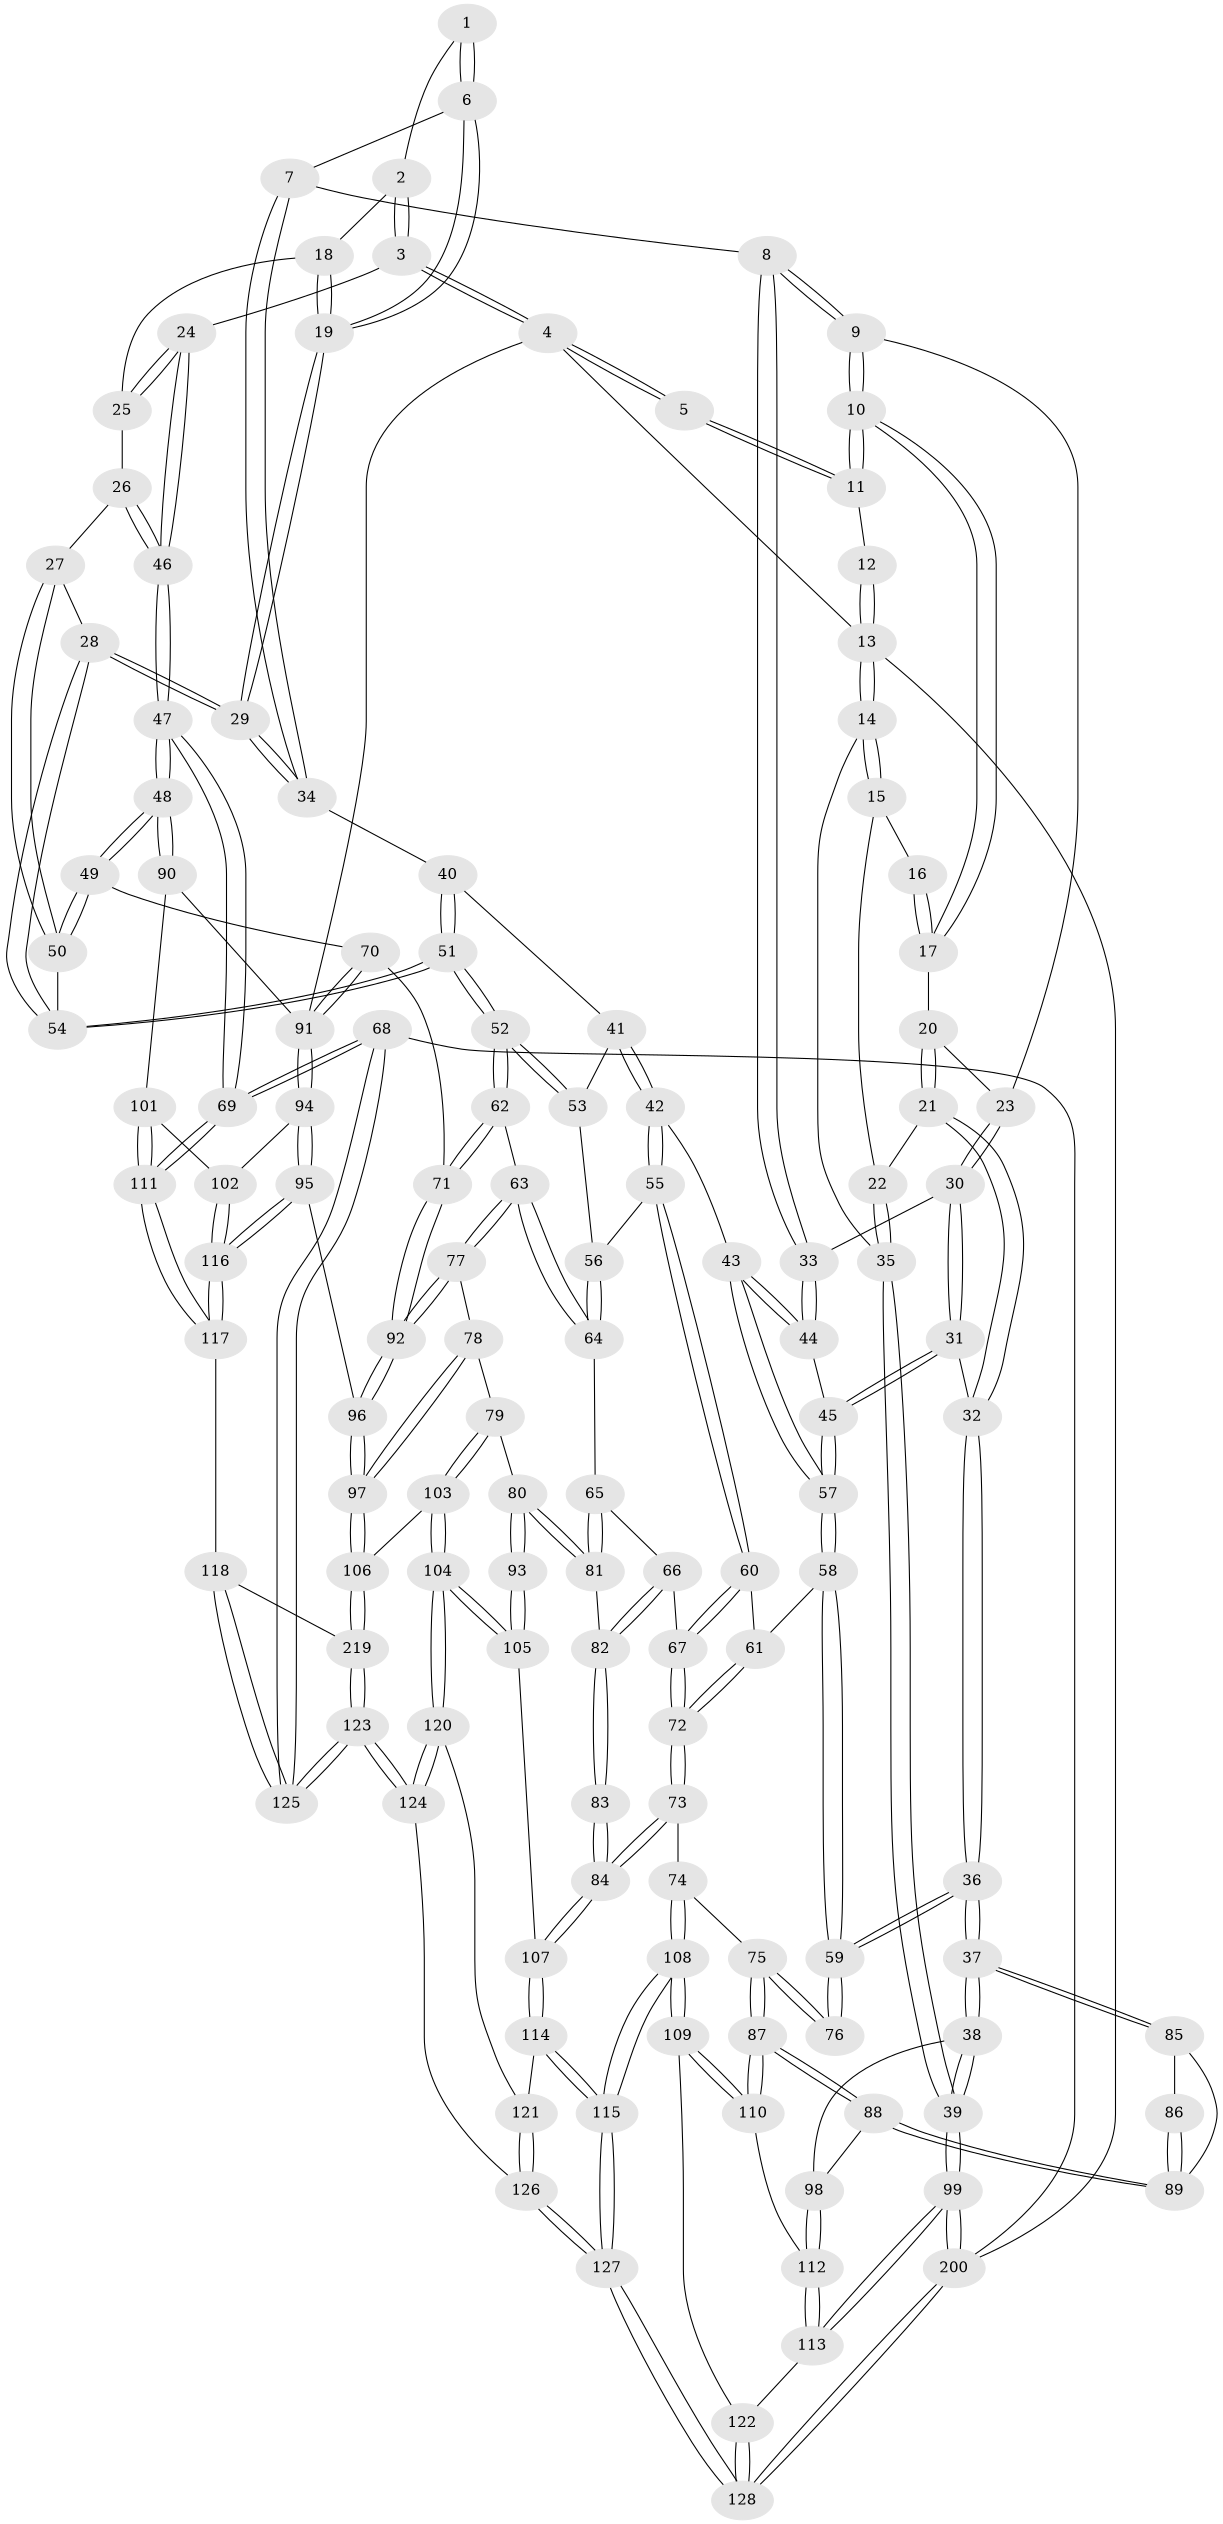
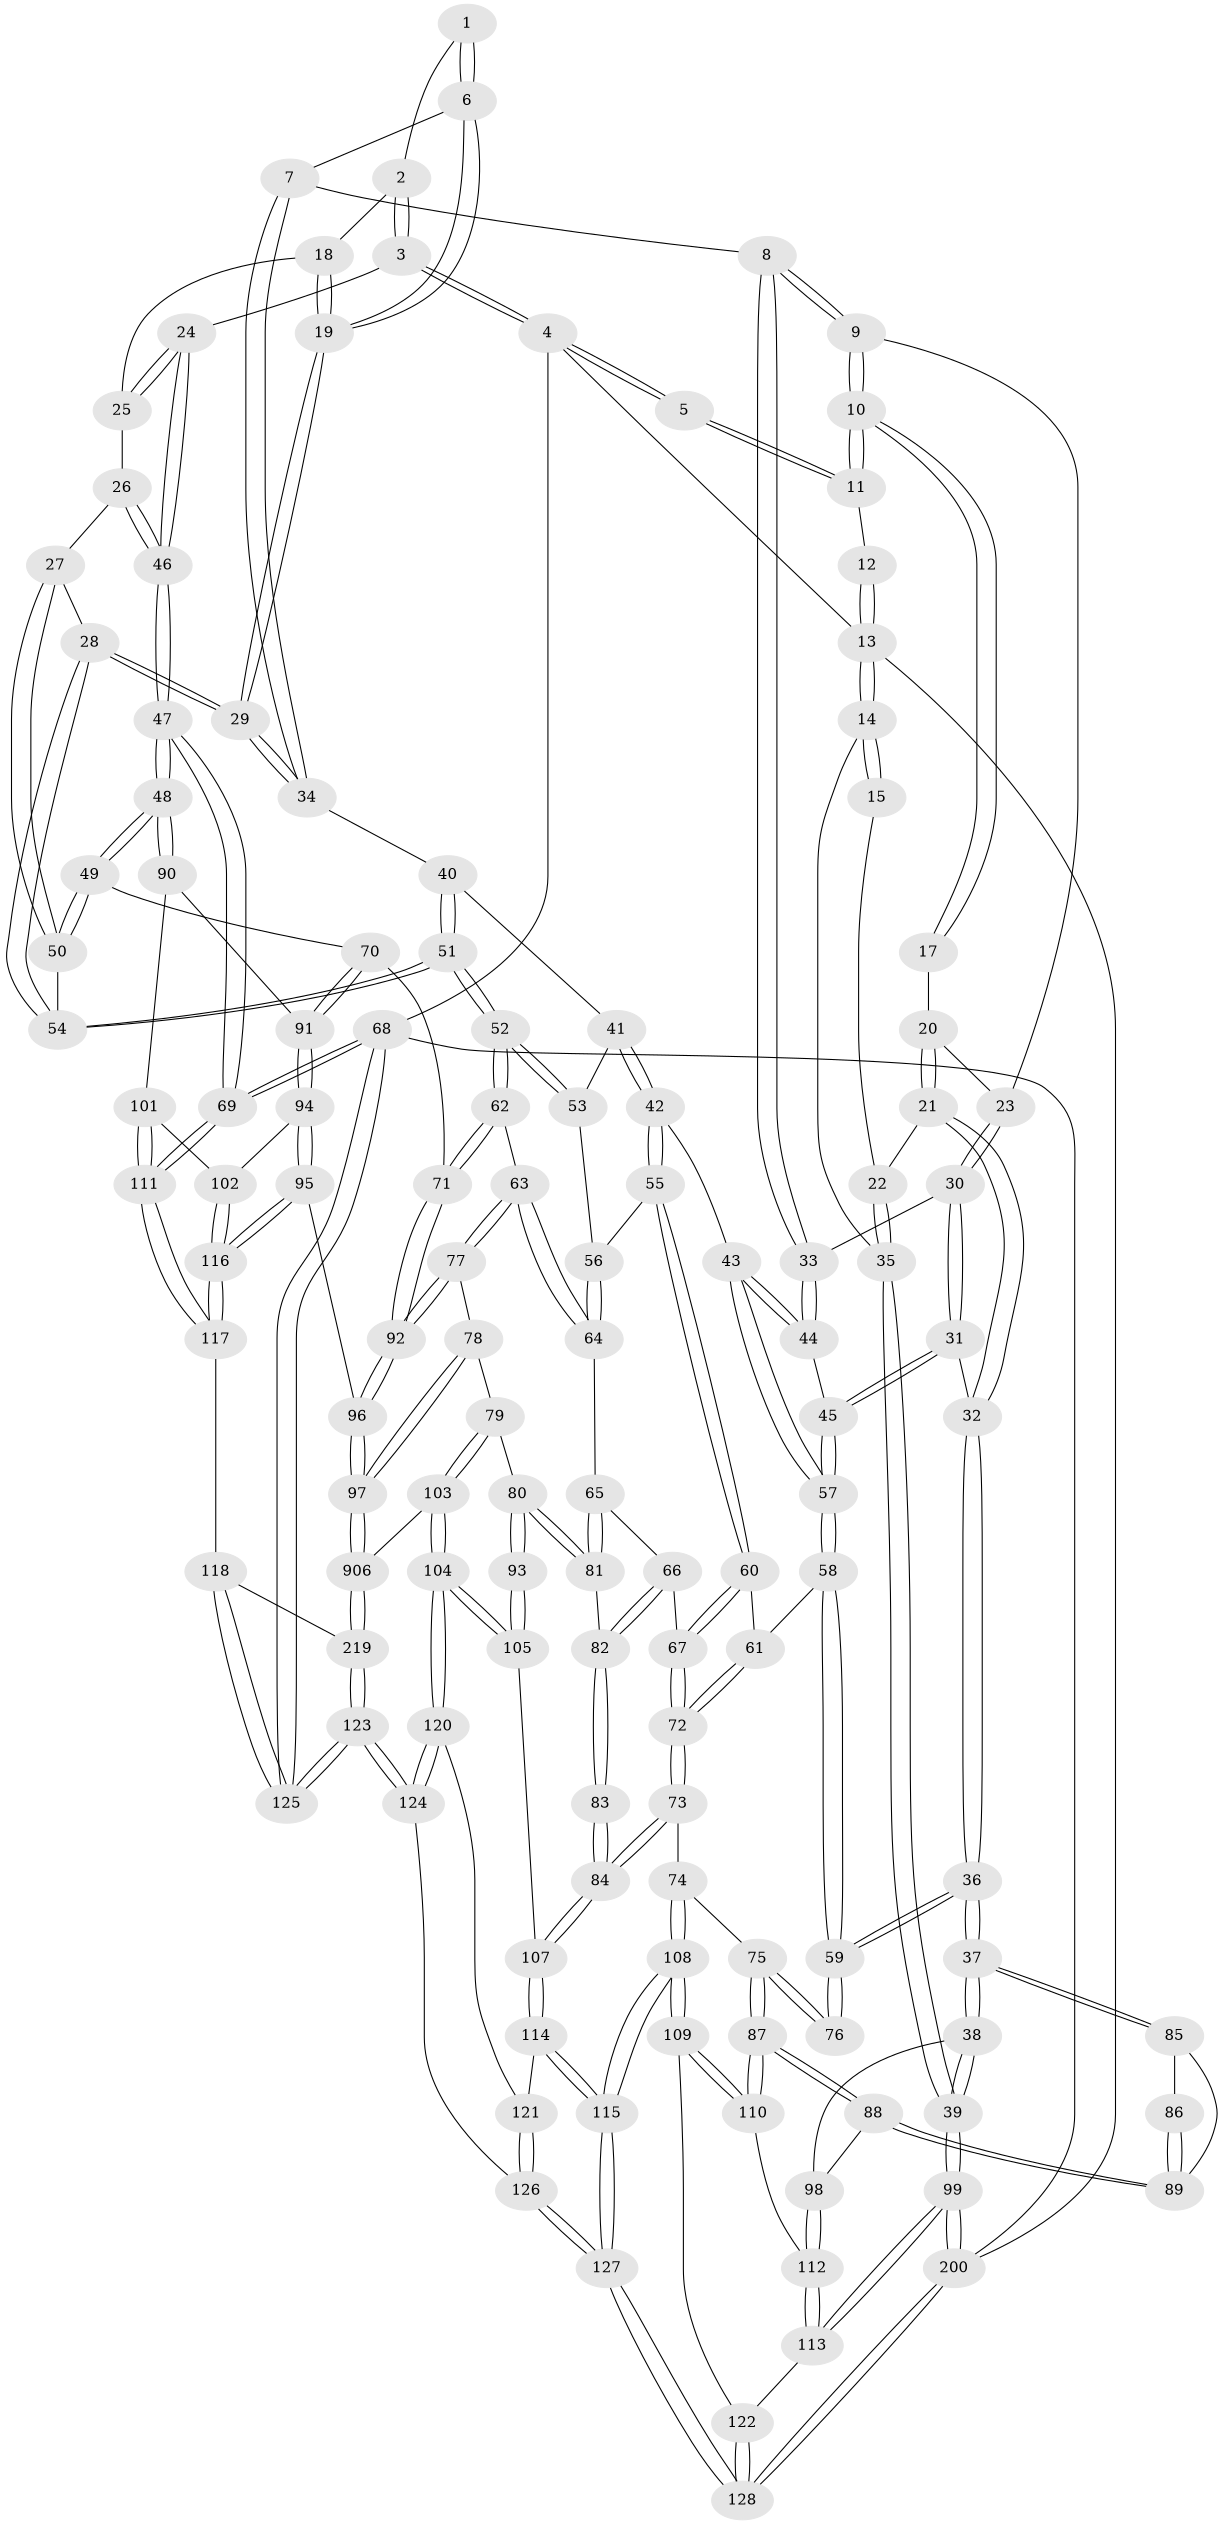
  graph {
    node [color=gray90 style=filled]
    1
    2
    6
    3
    18
    7
    19
    4
    24
    25
    5
    13
    68
    46
    11
    14
    n17 [label=200]
    69
    125
    12
    8
    34
    29
    9
    33
    40
    10
    23
    44
    17
    30
    20
    15
    35
    128
-   16
    22
    39
    21
    26
    32
    36
    31
    47
    27
    28
    50
    54
    45
    57
    37
    59
    41
    51
    99
    38
    85
    76
    98
    86
    89
    112
    113
    42
    53
    52
    43
    55
    56
    60
    58
    48
    49
    90
    111
    70
    91
    101
    71
    62
    63
    64
    61
    67
    65
    72
    73
    77
    92
    78
    66
    81
    82
    83
    117
    94
    96
    74
    84
    75
    108
    107
    87
    109
    115
    88
    110
    79
    97
    80
    103
-   106
+   106 [label=906]
    93
    104
    105
    114
    102
    95
    116
    n120 [label=219]
    122
    120
    121
    124
    123
    127
    118
    126
    1 -- 2
    1 -- 6
    1 -- 6
    2 -- 3
    2 -- 3
    2 -- 18
    6 -- 7
    6 -- 19
    6 -- 19
    3 -- 4
    3 -- 4
    3 -- 24
    18 -- 19
    18 -- 19
    18 -- 25
    7 -- 8
    7 -- 34
    7 -- 34
    19 -- 29
    19 -- 29
    4 -- 5
    4 -- 5
    4 -- 13
-   4 -- 91
+   4 -- 68
    24 -- 25
    24 -- 25
    24 -- 46
    24 -- 46
    25 -- 26
    5 -- 11
    5 -- 11
    13 -- 14
    13 -- 14
    13 -- n17
    68 -- n17
    68 -- 69
    68 -- 69
    68 -- 125
    68 -- 125
    46 -- 47
    46 -- 47
    11 -- 12
    14 -- 15
    14 -- 15
    14 -- 35
    n17 -- 128
    n17 -- 128
    69 -- 111
    69 -- 111
    12 -- 13
    12 -- 13
    8 -- 9
    8 -- 9
    8 -- 33
    8 -- 33
    34 -- 40
    29 -- 34
    29 -- 34
    9 -- 10
    9 -- 10
    9 -- 23
    33 -- 44
    33 -- 44
    40 -- 41
    40 -- 51
    40 -- 51
    10 -- 11
    10 -- 11
    10 -- 17
    10 -- 17
    23 -- 30
    23 -- 30
    44 -- 45
    17 -- 20
    30 -- 33
    30 -- 31
    30 -- 31
    20 -- 23
    20 -- 21
    20 -- 21
-   15 -- 16
    15 -- 22
    35 -- 39
    35 -- 39
-   16 -- 17
-   16 -- 17
    22 -- 35
    22 -- 35
    39 -- 99
    39 -- 99
    21 -- 22
    21 -- 32
    21 -- 32
    26 -- 46
    26 -- 46
    26 -- 27
    32 -- 36
    32 -- 36
    36 -- 37
    36 -- 37
    36 -- 59
    36 -- 59
    31 -- 32
    31 -- 45
    31 -- 45
    47 -- 69
    47 -- 69
    47 -- 48
    47 -- 48
    27 -- 28
    27 -- 50
    27 -- 50
    28 -- 29
    28 -- 29
    28 -- 54
    28 -- 54
    50 -- 54
    45 -- 57
    45 -- 57
    57 -- 58
    57 -- 58
    37 -- 38
    37 -- 38
    37 -- 85
    37 -- 85
    59 -- 76
    59 -- 76
    41 -- 42
    41 -- 42
    41 -- 53
    51 -- 54
    51 -- 54
    51 -- 52
    51 -- 52
    99 -- n17
    99 -- n17
    99 -- 113
    99 -- 113
    38 -- 39
    38 -- 39
    38 -- 98
    85 -- 86
    85 -- 89
    98 -- 112
    98 -- 112
    86 -- 89
    86 -- 89
    112 -- 113
    112 -- 113
    113 -- 122
    42 -- 43
    42 -- 55
    42 -- 55
    53 -- 56
    52 -- 53
    52 -- 53
    52 -- 62
    52 -- 62
    43 -- 44
    43 -- 44
    43 -- 57
    43 -- 57
    55 -- 56
    55 -- 60
    55 -- 60
    56 -- 64
    56 -- 64
    60 -- 61
    60 -- 67
    60 -- 67
    58 -- 59
    58 -- 59
    58 -- 61
    48 -- 49
    48 -- 49
    48 -- 90
    48 -- 90
    49 -- 50
    49 -- 50
    49 -- 70
    90 -- 91
    90 -- 101
    111 -- 117
    111 -- 117
    70 -- 91
    70 -- 91
    70 -- 71
    91 -- 94
    91 -- 94
    101 -- 111
    101 -- 111
    101 -- 102
    71 -- 92
    71 -- 92
    62 -- 71
    62 -- 71
    62 -- 63
    63 -- 64
    63 -- 64
    63 -- 77
    63 -- 77
    64 -- 65
    61 -- 72
    61 -- 72
    67 -- 72
    67 -- 72
    65 -- 66
    65 -- 81
    65 -- 81
    72 -- 73
    72 -- 73
    73 -- 74
    73 -- 84
    73 -- 84
    77 -- 92
    77 -- 92
    77 -- 78
    92 -- 96
    92 -- 96
    78 -- 79
    78 -- 97
    78 -- 97
    66 -- 67
    66 -- 82
    66 -- 82
    81 -- 82
    82 -- 83
    82 -- 83
    83 -- 84
    83 -- 84
    117 -- 118
    94 -- 102
    94 -- 95
    94 -- 95
    96 -- 97
    96 -- 97
    74 -- 75
    74 -- 108
    74 -- 108
    84 -- 107
    84 -- 107
    75 -- 76
    75 -- 76
    75 -- 87
    75 -- 87
    108 -- 109
    108 -- 109
    108 -- 115
    108 -- 115
    107 -- 114
    107 -- 114
    87 -- 88
    87 -- 88
    87 -- 110
    87 -- 110
    109 -- 110
    109 -- 110
    109 -- 122
    115 -- 127
    115 -- 127
    88 -- 98
    88 -- 89
    88 -- 89
    110 -- 112
    79 -- 80
    79 -- 103
    79 -- 103
    97 -- 106
    97 -- 106
    80 -- 81
    80 -- 81
    80 -- 93
    80 -- 93
    103 -- 106
    103 -- 104
    103 -- 104
    106 -- n120
    106 -- n120
    93 -- 105
    93 -- 105
    104 -- 105
    104 -- 105
    104 -- 120
    104 -- 120
    105 -- 107
    114 -- 115
    114 -- 115
    114 -- 121
    102 -- 116
    102 -- 116
    95 -- 96
    95 -- 116
    95 -- 116
    116 -- 117
    116 -- 117
    n120 -- 123
    n120 -- 123
    122 -- 128
    122 -- 128
    120 -- 121
    120 -- 124
    120 -- 124
    121 -- 126
    121 -- 126
    124 -- 126
    123 -- 125
    123 -- 125
    123 -- 124
    123 -- 124
    127 -- 128
    127 -- 128
    118 -- 125
    118 -- 125
    118 -- n120
    126 -- 127
    126 -- 127
  }
